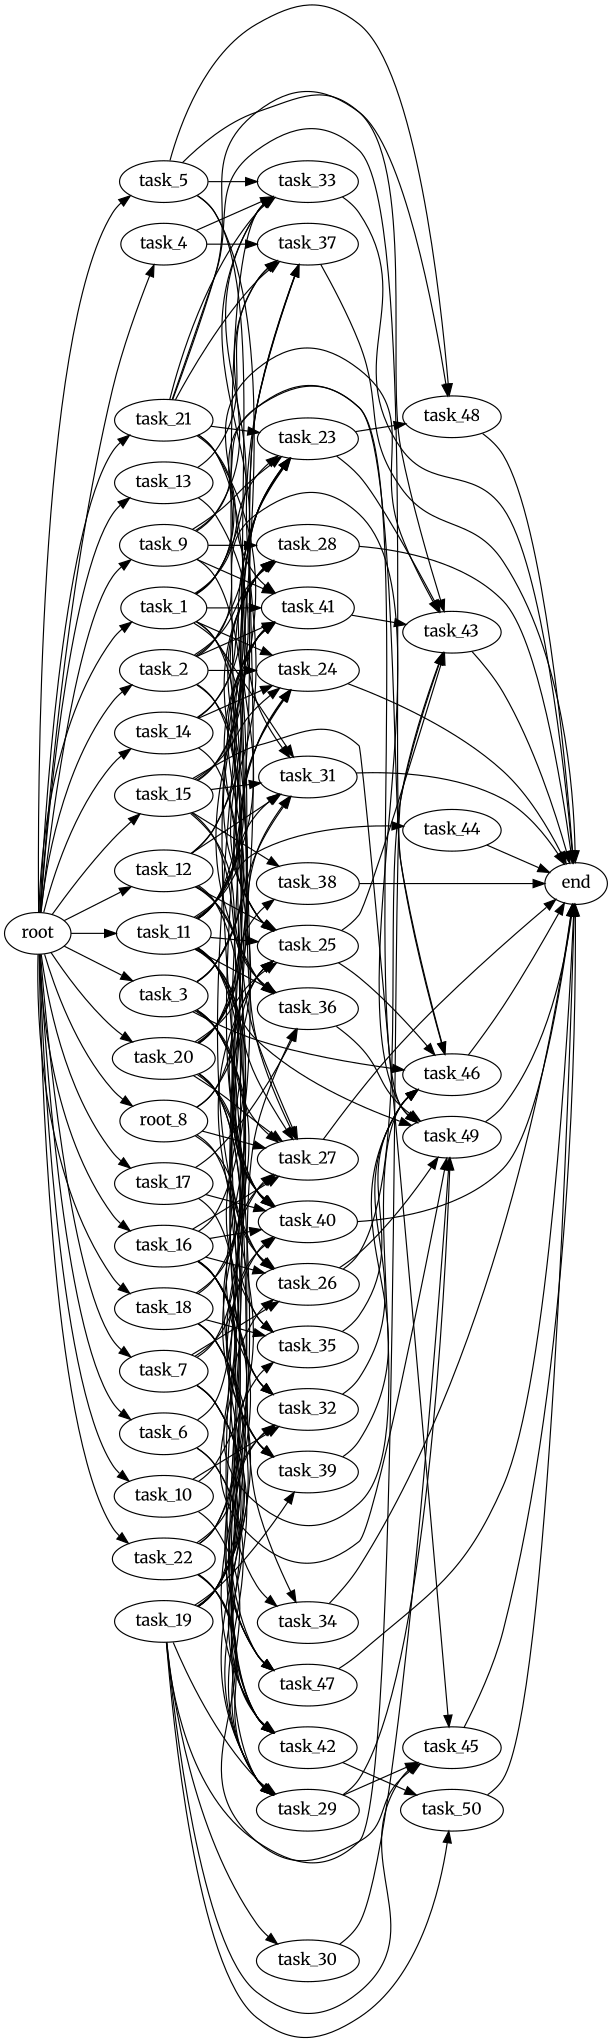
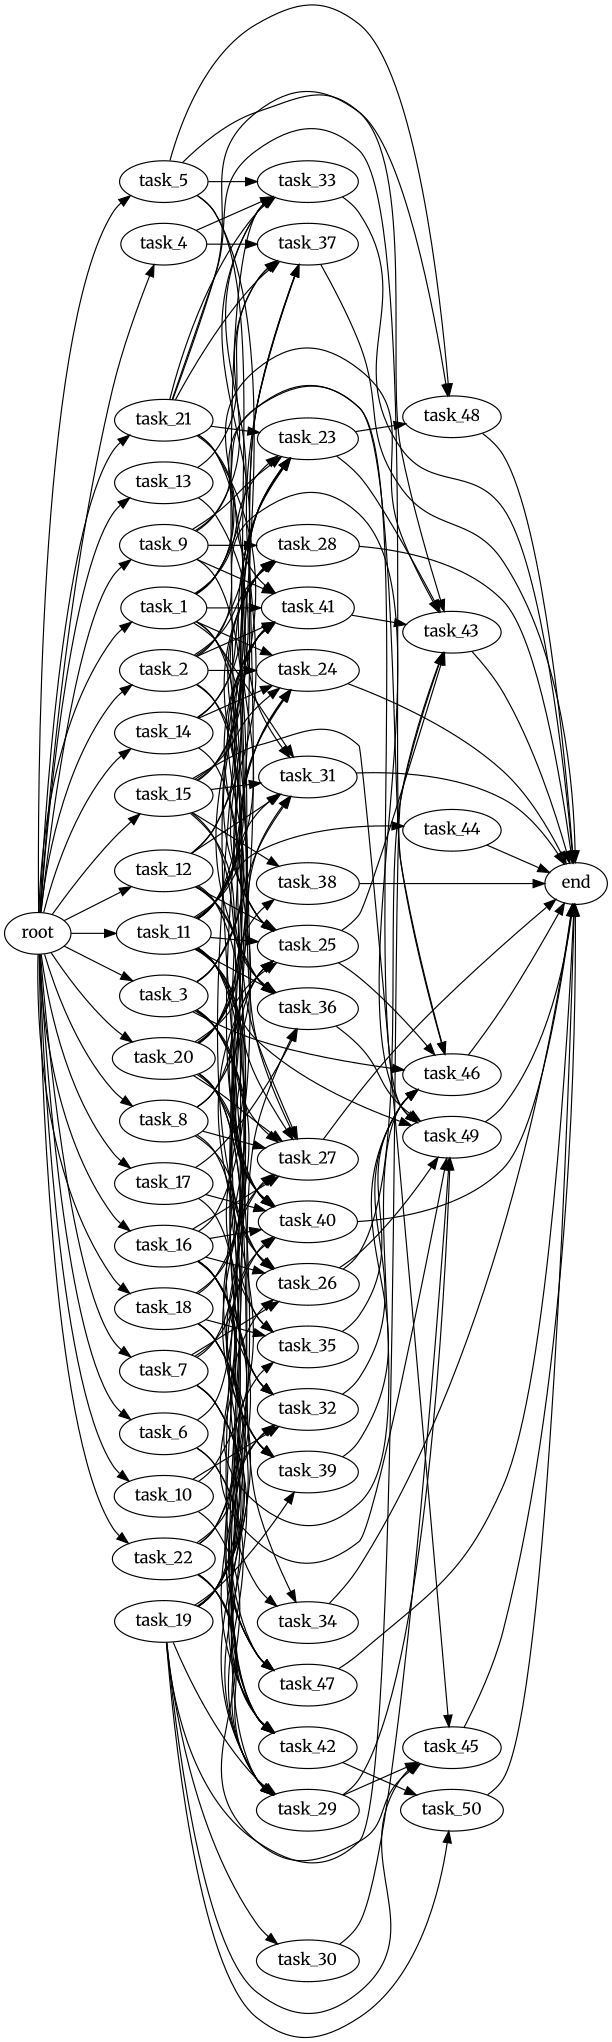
  digraph {
    fontname=Merriweather
    rankdir=LR
    node [fontname=Merriweather]
    edge [fontname=Merriweather]
    root
    task_1
    task_2
    task_3
    task_4
    task_5
    task_6
    task_7
-   task_8 [label=root_8]
+   task_8
    task_9
    task_10
    task_11
    task_12
    task_13
    task_14
    task_15
    task_16
    task_17
    task_18
    task_20
    task_21
    task_22
    task_23
    task_24
    task_25
    task_31
    task_33
    task_40
    task_41
    task_43
    task_46
    task_28
    task_35
    task_49
    task_27
    task_32
    task_39
    task_37
    task_26
    task_48
    task_29
    task_42
    task_47
    task_36
    task_44
    task_38
    task_45
    task_34
    task_19
    task_30
    task_50
    end
    root -> task_1
    root -> task_2
    root -> task_3
    root -> task_4
    root -> task_5
    root -> task_6
    root -> task_7
    root -> task_8
    root -> task_9
    root -> task_10
    root -> task_11
    root -> task_12
    root -> task_13
    root -> task_14
    root -> task_15
    root -> task_16
    root -> task_17
    root -> task_18
    root -> task_20
    root -> task_21
    root -> task_22
    task_1 -> task_23
    task_1 -> task_24
    task_1 -> task_25
    task_1 -> task_31
    task_1 -> task_33
    task_1 -> task_40
    task_1 -> task_41
    task_1 -> task_43
    task_1 -> task_46
    task_2 -> task_24
    task_2 -> task_25
    task_2 -> task_33
    task_2 -> task_41
    task_2 -> task_28
    task_2 -> task_35
    task_2 -> task_49
    task_3 -> task_24
    task_3 -> task_40
    task_3 -> task_41
    task_3 -> task_46
    task_3 -> task_28
    task_3 -> task_27
    task_3 -> task_32
    task_3 -> task_39
    task_4 -> task_33
    task_4 -> task_37
    task_5 -> task_31
    task_5 -> task_33
    task_5 -> task_43
    task_5 -> task_26
    task_5 -> task_48
    task_6 -> task_33
    task_6 -> task_29
    task_6 -> task_42
    task_7 -> task_31
    task_7 -> task_40
    task_7 -> task_26
    task_7 -> task_29
    task_7 -> task_42
    task_7 -> task_47
    task_8 -> task_23
    task_8 -> task_24
    task_8 -> task_27
    task_8 -> task_26
    task_8 -> task_42
    task_9 -> task_23
    task_9 -> task_41
    task_9 -> task_28
    task_9 -> task_49
    task_9 -> task_27
    task_9 -> task_37
    task_10 -> task_25
    task_10 -> task_32
    task_10 -> task_29
    task_11 -> task_23
    task_11 -> task_24
    task_11 -> task_25
    task_11 -> task_31
    task_11 -> task_40
    task_11 -> task_41
    task_11 -> task_28
    task_11 -> task_35
    task_11 -> task_49
    task_11 -> task_27
    task_11 -> task_37
    task_11 -> task_26
    task_11 -> task_42
    task_11 -> task_36
    task_11 -> task_44
    task_12 -> task_25
    task_12 -> task_31
    task_12 -> task_28
    task_12 -> task_27
    task_12 -> task_37
    task_12 -> task_47
    task_12 -> task_36
    task_13 -> task_25
    task_13 -> task_37
    task_14 -> task_23
    task_14 -> task_24
    task_14 -> task_28
    task_14 -> task_32
    task_15 -> task_23
    task_15 -> task_24
    task_15 -> task_31
    task_15 -> task_41
    task_15 -> task_32
    task_15 -> task_36
    task_15 -> task_38
    task_15 -> task_45
    task_16 -> task_23
    task_16 -> task_40
    task_16 -> task_46
    task_16 -> task_49
    task_16 -> task_27
    task_16 -> task_39
    task_16 -> task_26
    task_16 -> task_42
    task_16 -> task_47
    task_17 -> task_40
    task_17 -> task_29
    task_17 -> task_36
    task_18 -> task_25
    task_18 -> task_35
    task_18 -> task_27
    task_18 -> task_29
    task_18 -> task_47
    task_18 -> task_34
    task_20 -> task_25
    task_20 -> task_31
    task_20 -> task_40
    task_20 -> task_41
    task_20 -> task_27
    task_20 -> task_39
    task_20 -> task_37
    task_20 -> task_42
    task_20 -> task_38
    task_20 -> task_34
    task_21 -> task_23
    task_21 -> task_33
    task_21 -> task_40
    task_21 -> task_41
    task_21 -> task_46
    task_21 -> task_37
    task_21 -> task_48
    task_21 -> task_36
    task_22 -> task_25
    task_22 -> task_41
    task_22 -> task_32
    task_22 -> task_29
    task_22 -> task_42
    task_22 -> task_45
    task_23 -> task_43
    task_23 -> task_48
    task_24 -> end
    task_25 -> task_43
    task_25 -> task_46
    task_31 -> end
    task_33 -> end
    task_40 -> end
    task_41 -> task_43
    task_43 -> end
    task_46 -> end
    task_28 -> end
    task_35 -> task_46
    task_49 -> end
    task_27 -> end
    task_32 -> task_46
    task_39 -> task_46
    task_37 -> end
    task_26 -> task_43
    task_26 -> task_49
    task_48 -> end
    task_29 -> task_49
    task_29 -> task_45
    task_42 -> task_50
    task_47 -> end
    task_36 -> task_49
    task_44 -> end
    task_38 -> end
    task_45 -> end
    task_34 -> end
    task_19 -> task_40
    task_19 -> task_43
    task_19 -> task_35
    task_19 -> task_27
    task_19 -> task_32
    task_19 -> task_39
    task_19 -> task_26
    task_19 -> task_29
    task_19 -> task_36
    task_19 -> task_45
    task_19 -> task_30
    task_19 -> task_50
    task_30 -> task_49
    task_50 -> end
  }
